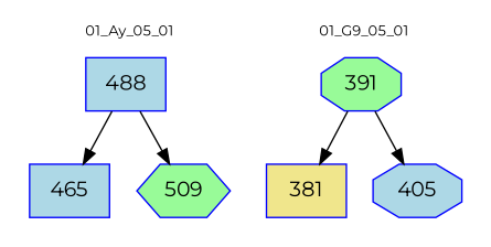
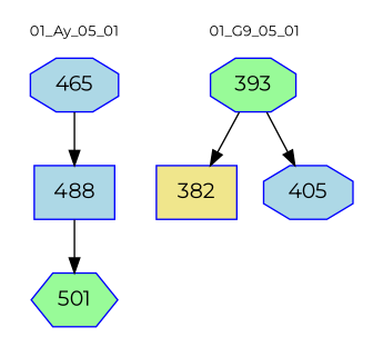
  digraph {
    fontname=Montserrat
    node [color=blue fillcolor=lightblue fontname=Montserrat shape=octagon style=filled]
    edge [color=black fontname=Montserrat]
    n1 [label=488 shape=box]
-   n2 [label=465 shape=box]
-   n3 [fillcolor=palegreen label=509 shape=hexagon]
-   n4 [fillcolor=palegreen label=391]
-   n5 [fillcolor=khaki label=381 shape=box]
+   n2 [label=465]
+   n3 [fillcolor=palegreen label=501 shape=hexagon]
+   n4 [fillcolor=palegreen label=393]
+   n5 [fillcolor=khaki label=382 shape=box]
    n6 [label=405]
    subgraph cluster_1 {
      color=white
      fontsize=10
      label="01_Ay_05_01"
      n1
      n2
      n3
    }
    subgraph cluster_2 {
      color=white
      fontsize=10
      label="01_G9_05_01"
      n4
      n5
      n6
    }
-   n1 -> n2
+   n2 -> n1
    n1 -> n3
    n4 -> n5
    n4 -> n6
  }
